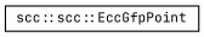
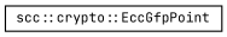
  digraph {
    rankdir=TB
    fontname="JetBrains Mono"
-   n1 [color=black fillcolor=white fontname="JetBrains Mono" fontsize=10 height=0.2 label="scc::scc::EccGfpPoint" shape=record style=filled width=0.4]
+   n1 [color=black fillcolor=white fontname="JetBrains Mono" fontsize=10 height=0.2 label="scc::crypto::EccGfpPoint" shape=record style=filled width=0.4]
  }
